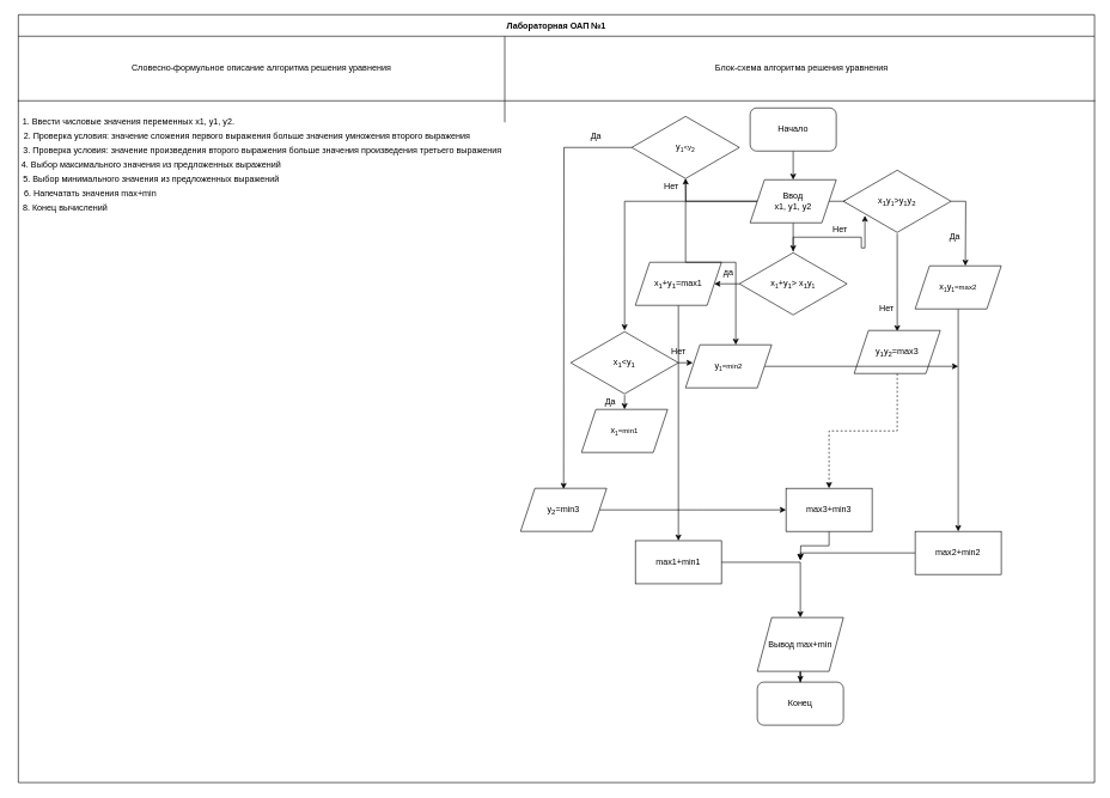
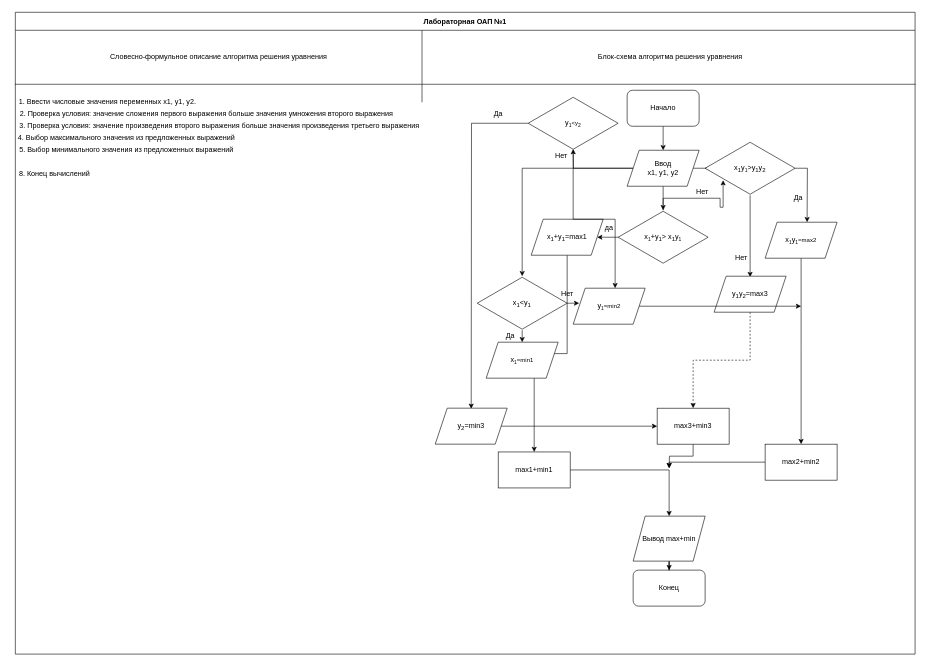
  <mxCell id="0" />
  <mxCell id="1" parent="0" />
  <mxCell id="2" value="Лабораторная ОАП №1" style="shape=table;startSize=30;container=1;collapsible=0;childLayout=tableLayout;fixedRows=1;rowLines=0;fontStyle=1;align=center;pointerEvents=1;" vertex="1" parent="1"><mxGeometry x="25" y="20" width="1500" height="1070" as="geometry" /></mxCell>
  <mxCell id="3" value="" style="shape=partialRectangle;html=1;whiteSpace=wrap;collapsible=0;dropTarget=0;pointerEvents=1;fillColor=none;top=0;left=0;bottom=1;right=0;points=[[0,0.5],[1,0.5]];portConstraint=eastwest;" vertex="1" parent="2"><mxGeometry y="30" width="1500" height="90" as="geometry" /></mxCell>
  <mxCell id="4" value="&lt;font style=&quot;vertical-align: inherit&quot;&gt;&lt;font style=&quot;vertical-align: inherit&quot;&gt;Словесно-формульное описание алгоритма решения уравнения&lt;/font&gt;&lt;/font&gt;" style="shape=partialRectangle;html=1;whiteSpace=wrap;connectable=0;fillColor=none;top=0;left=0;bottom=0;right=0;overflow=hidden;pointerEvents=1;" vertex="1" parent="3"><mxGeometry width="678" height="90" as="geometry" /></mxCell>
  <mxCell id="5" value="&lt;font style=&quot;vertical-align: inherit&quot;&gt;&lt;font style=&quot;vertical-align: inherit&quot;&gt;Блок-схема алгоритма решения уравнения&lt;/font&gt;&lt;/font&gt;" style="shape=partialRectangle;html=1;whiteSpace=wrap;connectable=0;fillColor=none;top=0;left=0;bottom=0;right=0;align=center;spacingLeft=6;overflow=hidden;pointerEvents=1;" vertex="1" parent="3"><mxGeometry x="678" width="822" height="90" as="geometry" /></mxCell>
  <mxCell id="6" value="" style="shape=partialRectangle;html=1;whiteSpace=wrap;collapsible=0;dropTarget=0;pointerEvents=1;fillColor=none;top=0;left=0;bottom=0;right=0;points=[[0,0.5],[1,0.5]];portConstraint=eastwest;" vertex="1" parent="2"><mxGeometry y="120" width="1500" height="30" as="geometry" /></mxCell>
  <mxCell id="7" value="" style="shape=partialRectangle;html=1;whiteSpace=wrap;connectable=0;fillColor=none;top=0;left=0;bottom=0;right=0;overflow=hidden;pointerEvents=1;" vertex="1" parent="6"><mxGeometry width="678" height="30" as="geometry" /></mxCell>
  <mxCell id="8" value="" style="shape=partialRectangle;html=1;whiteSpace=wrap;connectable=0;fillColor=none;top=0;left=0;bottom=0;right=0;align=left;spacingLeft=6;overflow=hidden;pointerEvents=1;" vertex="1" parent="6"><mxGeometry x="678" width="822" height="30" as="geometry" /></mxCell>
  <mxCell id="9" value="&lt;font style=&quot;vertical-align: inherit&quot;&gt;&lt;font style=&quot;vertical-align: inherit&quot;&gt;&lt;font style=&quot;vertical-align: inherit&quot;&gt;&lt;font style=&quot;vertical-align: inherit&quot;&gt;1. Ввести числовые значения переменных x1, y1, y2.&amp;nbsp;&lt;/font&gt;&lt;/font&gt;&lt;/font&gt;&lt;/font&gt;" style="text;html=1;align=center;verticalAlign=middle;resizable=0;points=[];autosize=1;strokeColor=none;fillColor=none;" vertex="1" parent="1"><mxGeometry x="25" y="160" width="310" height="20" as="geometry" /></mxCell>
  <mxCell id="10" style="edgeStyle=orthogonalEdgeStyle;rounded=0;orthogonalLoop=1;jettySize=auto;html=1;entryX=0.5;entryY=0;entryDx=0;entryDy=0;" edge="1" parent="1" source="11" target="16"><mxGeometry relative="1" as="geometry" /></mxCell>
  <mxCell id="11" value="&lt;font style=&quot;vertical-align: inherit&quot;&gt;&lt;font style=&quot;vertical-align: inherit&quot;&gt;Начало&lt;/font&gt;&lt;/font&gt;" style="rounded=1;whiteSpace=wrap;html=1;align=center;" vertex="1" parent="1"><mxGeometry x="1045" y="150" width="120" height="60" as="geometry" /></mxCell>
  <mxCell id="12" value="" style="edgeStyle=orthogonalEdgeStyle;rounded=0;orthogonalLoop=1;jettySize=auto;html=1;" edge="1" parent="1" source="16"><mxGeometry relative="1" as="geometry"><mxPoint x="1105" y="350" as="targetPoint" /></mxGeometry></mxCell>
  <mxCell id="13" style="edgeStyle=orthogonalEdgeStyle;rounded=0;orthogonalLoop=1;jettySize=auto;html=1;fontColor=#000000;" edge="1" parent="1" source="16"><mxGeometry relative="1" as="geometry"><mxPoint x="1175" y="280" as="targetPoint" /></mxGeometry></mxCell>
  <mxCell id="14" style="edgeStyle=orthogonalEdgeStyle;rounded=0;orthogonalLoop=1;jettySize=auto;html=1;fontColor=#000000;" edge="1" parent="1" source="16" target="34"><mxGeometry relative="1" as="geometry" /></mxCell>
  <mxCell id="15" style="edgeStyle=orthogonalEdgeStyle;rounded=0;orthogonalLoop=1;jettySize=auto;html=1;fontColor=#000000;" edge="1" parent="1" source="16"><mxGeometry relative="1" as="geometry"><mxPoint x="955" y="248" as="targetPoint" /></mxGeometry></mxCell>
  <mxCell id="16" value="&lt;font style=&quot;vertical-align: inherit&quot;&gt;&lt;font style=&quot;vertical-align: inherit&quot;&gt;Ввод&lt;br&gt;x1, y1, y2&lt;br&gt;&lt;/font&gt;&lt;/font&gt;" style="shape=parallelogram;perimeter=parallelogramPerimeter;whiteSpace=wrap;html=1;fixedSize=1;align=center;" vertex="1" parent="1"><mxGeometry x="1045" y="250" width="120" height="60" as="geometry" /></mxCell>
  <mxCell id="17" style="edgeStyle=orthogonalEdgeStyle;rounded=0;orthogonalLoop=1;jettySize=auto;html=1;fontColor=#000000;" edge="1" parent="1" source="19"><mxGeometry relative="1" as="geometry"><mxPoint x="995" y="395" as="targetPoint" /></mxGeometry></mxCell>
  <mxCell id="18" style="edgeStyle=orthogonalEdgeStyle;rounded=0;orthogonalLoop=1;jettySize=auto;html=1;entryX=0.2;entryY=0.722;entryDx=0;entryDy=0;entryPerimeter=0;fontColor=#000000;" edge="1" parent="1" source="19" target="25"><mxGeometry relative="1" as="geometry" /></mxCell>
  <mxCell id="19" value="&lt;font&gt;&lt;font&gt;&lt;font&gt;&lt;font style=&quot;vertical-align: inherit&quot;&gt;х&lt;/font&gt;&lt;font style=&quot;font-size: 10px&quot;&gt;&lt;sub&gt;1&lt;/sub&gt;&lt;/font&gt;&lt;/font&gt;&lt;/font&gt;&lt;font&gt;&lt;font&gt;&lt;font style=&quot;vertical-align: inherit&quot;&gt;+у&lt;/font&gt;&lt;font&gt;&lt;sub&gt;1&lt;/sub&gt;&lt;/font&gt;&lt;/font&gt;&lt;font&gt;&lt;font&gt;&lt;span style=&quot;vertical-align: inherit&quot;&gt;&amp;gt; х&lt;/span&gt;&lt;sub&gt;1&lt;/sub&gt;y&lt;font size=&quot;1&quot;&gt;&lt;sub&gt;1&lt;/sub&gt;&lt;/font&gt;&lt;/font&gt;&lt;/font&gt;&lt;/font&gt;&lt;/font&gt;" style="html=1;whiteSpace=wrap;aspect=fixed;shape=isoRectangle;fontColor=#000000;align=center;" vertex="1" parent="1"><mxGeometry x="1030" y="350" width="150" height="90" as="geometry" /></mxCell>
  <mxCell id="20" style="edgeStyle=orthogonalEdgeStyle;rounded=0;orthogonalLoop=1;jettySize=auto;html=1;fontColor=#000000;" edge="1" parent="1" source="21" target="46"><mxGeometry relative="1" as="geometry"><mxPoint x="945" y="783" as="targetPoint" /></mxGeometry></mxCell>
  <mxCell id="21" value="&lt;font&gt;&lt;font style=&quot;vertical-align: inherit&quot;&gt;x&lt;/font&gt;&lt;font&gt;&lt;sub&gt;1&lt;/sub&gt;+y&lt;sub&gt;1&lt;/sub&gt;=max1&lt;/font&gt;&lt;/font&gt;" style="shape=parallelogram;perimeter=parallelogramPerimeter;whiteSpace=wrap;html=1;fixedSize=1;fontColor=#000000;align=center;" vertex="1" parent="1"><mxGeometry x="885" y="365" width="120" height="60" as="geometry" /></mxCell>
  <mxCell id="22" value="&lt;font style=&quot;vertical-align: inherit&quot;&gt;&lt;font style=&quot;vertical-align: inherit&quot;&gt;да&lt;/font&gt;&lt;/font&gt;" style="text;html=1;strokeColor=none;fillColor=none;align=center;verticalAlign=middle;whiteSpace=wrap;rounded=0;fontColor=#000000;" vertex="1" parent="1"><mxGeometry x="995" y="370" width="40" height="20" as="geometry" /></mxCell>
  <mxCell id="23" style="edgeStyle=orthogonalEdgeStyle;rounded=0;orthogonalLoop=1;jettySize=auto;html=1;fontColor=#000000;" edge="1" parent="1" source="25"><mxGeometry relative="1" as="geometry"><mxPoint x="1345" y="370" as="targetPoint" /></mxGeometry></mxCell>
  <mxCell id="24" style="edgeStyle=orthogonalEdgeStyle;rounded=0;orthogonalLoop=1;jettySize=auto;html=1;fontColor=#000000;" edge="1" parent="1" source="25"><mxGeometry relative="1" as="geometry"><mxPoint x="1250" y="461.379" as="targetPoint" /></mxGeometry></mxCell>
  <mxCell id="25" value="x&lt;sub&gt;1&lt;/sub&gt;y&lt;span style=&quot;font-size: 10px&quot;&gt;&lt;sub&gt;1&lt;/sub&gt;&lt;/span&gt;&amp;gt;y&lt;sub&gt;1&lt;/sub&gt;y&lt;sub&gt;2&lt;/sub&gt;" style="html=1;whiteSpace=wrap;aspect=fixed;shape=isoRectangle;fontColor=#000000;align=center;" vertex="1" parent="1"><mxGeometry x="1175" y="235" width="150" height="90" as="geometry" /></mxCell>
  <mxCell id="26" value="Да" style="text;html=1;align=center;verticalAlign=middle;resizable=0;points=[];autosize=1;strokeColor=none;fillColor=none;fontColor=#000000;" vertex="1" parent="1"><mxGeometry x="1315" y="320" width="30" height="20" as="geometry" /></mxCell>
  <mxCell id="27" style="edgeStyle=orthogonalEdgeStyle;rounded=0;orthogonalLoop=1;jettySize=auto;html=1;fontColor=#000000;" edge="1" parent="1" source="28"><mxGeometry relative="1" as="geometry"><mxPoint x="1335" y="740" as="targetPoint" /></mxGeometry></mxCell>
  <mxCell id="28" value="x&lt;span style=&quot;font-size: 10px&quot;&gt;&lt;sub&gt;1&lt;/sub&gt;&lt;/span&gt;y&lt;span style=&quot;font-size: 10px&quot;&gt;&lt;sub&gt;1&lt;/sub&gt;=max2&lt;/span&gt;" style="shape=parallelogram;perimeter=parallelogramPerimeter;whiteSpace=wrap;html=1;fixedSize=1;fontColor=#000000;align=center;" vertex="1" parent="1"><mxGeometry x="1275" y="370" width="120" height="60" as="geometry" /></mxCell>
  <mxCell id="29" value="Нет" style="text;html=1;align=center;verticalAlign=middle;resizable=0;points=[];autosize=1;strokeColor=none;fillColor=none;fontColor=#000000;" vertex="1" parent="1"><mxGeometry x="1215" y="420" width="40" height="20" as="geometry" /></mxCell>
  <mxCell id="30" style="edgeStyle=orthogonalEdgeStyle;rounded=0;orthogonalLoop=1;jettySize=auto;html=1;fontColor=#000000;dashed=1;" edge="1" parent="1" source="31" target="50"><mxGeometry relative="1" as="geometry"><mxPoint x="1165" y="700" as="targetPoint" /></mxGeometry></mxCell>
  <mxCell id="31" value="y&lt;sub&gt;1&lt;/sub&gt;y&lt;sub&gt;2&lt;/sub&gt;=max3" style="shape=parallelogram;perimeter=parallelogramPerimeter;whiteSpace=wrap;html=1;fixedSize=1;fontColor=#000000;align=center;" vertex="1" parent="1"><mxGeometry x="1190" y="460" width="120" height="60" as="geometry" /></mxCell>
  <mxCell id="32" style="edgeStyle=orthogonalEdgeStyle;rounded=0;orthogonalLoop=1;jettySize=auto;html=1;fontColor=#000000;" edge="1" parent="1" source="34"><mxGeometry relative="1" as="geometry"><mxPoint x="870" y="570" as="targetPoint" /></mxGeometry></mxCell>
  <mxCell id="33" style="edgeStyle=orthogonalEdgeStyle;rounded=0;orthogonalLoop=1;jettySize=auto;html=1;fontColor=#000000;" edge="1" parent="1" source="34"><mxGeometry relative="1" as="geometry"><mxPoint x="965" y="505" as="targetPoint" /></mxGeometry></mxCell>
  <mxCell id="34" value="x&lt;sub&gt;1&lt;/sub&gt;&amp;lt;y&lt;sub&gt;1&lt;/sub&gt;" style="html=1;whiteSpace=wrap;aspect=fixed;shape=isoRectangle;fontColor=#000000;align=center;" vertex="1" parent="1"><mxGeometry x="795" y="460" width="150" height="90" as="geometry" /></mxCell>
  <mxCell id="35" value="x&lt;span style=&quot;font-size: 10px&quot;&gt;&lt;sub&gt;1&lt;/sub&gt;=min1&lt;/span&gt;" style="shape=parallelogram;perimeter=parallelogramPerimeter;whiteSpace=wrap;html=1;fixedSize=1;fontColor=#000000;align=center;" vertex="1" parent="1"><mxGeometry x="810" y="570" width="120" height="60" as="geometry" /></mxCell>
  <mxCell id="36" value="Да" style="text;html=1;align=center;verticalAlign=middle;resizable=0;points=[];autosize=1;strokeColor=none;fillColor=none;fontColor=#000000;" vertex="1" parent="1"><mxGeometry x="835" y="550" width="30" height="20" as="geometry" /></mxCell>
  <mxCell id="37" value="Нет" style="text;html=1;align=center;verticalAlign=middle;resizable=0;points=[];autosize=1;strokeColor=none;fillColor=none;fontColor=#000000;" vertex="1" parent="1"><mxGeometry x="925" y="480" width="40" height="20" as="geometry" /></mxCell>
  <mxCell id="38" style="edgeStyle=orthogonalEdgeStyle;rounded=0;orthogonalLoop=1;jettySize=auto;html=1;fontColor=#000000;" edge="1" parent="1" source="39"><mxGeometry relative="1" as="geometry"><mxPoint x="1335" y="510" as="targetPoint" /></mxGeometry></mxCell>
  <mxCell id="39" value="y&lt;span style=&quot;font-size: 10px&quot;&gt;&lt;sub&gt;1&lt;/sub&gt;=min2&lt;/span&gt;" style="shape=parallelogram;perimeter=parallelogramPerimeter;whiteSpace=wrap;html=1;fixedSize=1;fontColor=#000000;align=center;" vertex="1" parent="1"><mxGeometry x="955" y="480" width="120" height="60" as="geometry" /></mxCell>
  <mxCell id="40" style="edgeStyle=orthogonalEdgeStyle;rounded=0;orthogonalLoop=1;jettySize=auto;html=1;entryX=0.583;entryY=0;entryDx=0;entryDy=0;entryPerimeter=0;fontColor=#000000;" edge="1" parent="1" source="42" target="39"><mxGeometry relative="1" as="geometry" /></mxCell>
  <mxCell id="41" style="edgeStyle=orthogonalEdgeStyle;rounded=0;orthogonalLoop=1;jettySize=auto;html=1;fontColor=#000000;" edge="1" parent="1" source="42"><mxGeometry relative="1" as="geometry"><mxPoint x="785" y="681" as="targetPoint" /></mxGeometry></mxCell>
  <mxCell id="42" value="y&lt;span style=&quot;font-size: 10px&quot;&gt;&lt;sub&gt;1&lt;/sub&gt;&amp;lt;y&lt;sub&gt;2&lt;/sub&gt;&lt;/span&gt;" style="html=1;whiteSpace=wrap;aspect=fixed;shape=isoRectangle;fontColor=#000000;align=center;" vertex="1" parent="1"><mxGeometry x="880" y="160" width="150" height="90" as="geometry" /></mxCell>
  <mxCell id="43" style="edgeStyle=orthogonalEdgeStyle;rounded=0;orthogonalLoop=1;jettySize=auto;html=1;fontColor=#000000;" edge="1" parent="1" source="44"><mxGeometry relative="1" as="geometry"><mxPoint x="1095" y="710" as="targetPoint" /></mxGeometry></mxCell>
  <mxCell id="44" value="y&lt;sub&gt;2&lt;/sub&gt;=min3" style="shape=parallelogram;perimeter=parallelogramPerimeter;whiteSpace=wrap;html=1;fixedSize=1;fontColor=#000000;align=center;" vertex="1" parent="1"><mxGeometry x="725" y="680" width="120" height="60" as="geometry" /></mxCell>
  <mxCell id="45" style="edgeStyle=orthogonalEdgeStyle;rounded=0;orthogonalLoop=1;jettySize=auto;html=1;fontColor=#000000;entryX=0.5;entryY=0;entryDx=0;entryDy=0;" edge="1" parent="1" source="46" target="52"><mxGeometry relative="1" as="geometry"><mxPoint x="1035" y="783" as="targetPoint" /></mxGeometry></mxCell>
- <mxCell id="46" value="max1+min1" style="rounded=0;whiteSpace=wrap;html=1;fontColor=#000000;align=center;" vertex="1" parent="1"><mxGeometry x="885" y="753" width="120" height="60" as="geometry" /></mxCell>
+ <mxCell id="46" value="max1+min1" style="rounded=0;whiteSpace=wrap;html=1;fontColor=#000000;align=center;" vertex="1" parent="1"><mxGeometry x="830" y="753" width="120" height="60" as="geometry" /></mxCell>
  <mxCell id="47" style="edgeStyle=orthogonalEdgeStyle;rounded=0;orthogonalLoop=1;jettySize=auto;html=1;fontColor=#000000;" edge="1" parent="1" source="48"><mxGeometry relative="1" as="geometry"><mxPoint x="1115" y="780" as="targetPoint" /><Array as="points"><mxPoint x="1115" y="770" /></Array></mxGeometry></mxCell>
  <mxCell id="48" value="max2+min2" style="rounded=0;whiteSpace=wrap;html=1;fontColor=#000000;align=center;" vertex="1" parent="1"><mxGeometry x="1275" y="740" width="120" height="60" as="geometry" /></mxCell>
  <mxCell id="49" style="edgeStyle=orthogonalEdgeStyle;rounded=0;orthogonalLoop=1;jettySize=auto;html=1;fontColor=#000000;" edge="1" parent="1" source="50"><mxGeometry relative="1" as="geometry"><mxPoint x="1115" y="780" as="targetPoint" /></mxGeometry></mxCell>
  <mxCell id="50" value="max3+min3" style="rounded=0;whiteSpace=wrap;html=1;fontColor=#000000;align=center;" vertex="1" parent="1"><mxGeometry x="1095" y="680" width="120" height="60" as="geometry" /></mxCell>
  <mxCell id="51" style="edgeStyle=orthogonalEdgeStyle;rounded=0;orthogonalLoop=1;jettySize=auto;html=1;entryX=0.5;entryY=0;entryDx=0;entryDy=0;fontColor=#000000;" edge="1" parent="1" source="52" target="53"><mxGeometry relative="1" as="geometry" /></mxCell>
  <mxCell id="52" value="Вывод max+min" style="shape=parallelogram;perimeter=parallelogramPerimeter;whiteSpace=wrap;html=1;fixedSize=1;fontColor=#000000;align=center;" vertex="1" parent="1"><mxGeometry x="1055" y="860" width="120" height="75" as="geometry" /></mxCell>
  <mxCell id="53" value="Конец" style="rounded=1;whiteSpace=wrap;html=1;align=center;" vertex="1" parent="1"><mxGeometry x="1055" y="950" width="120" height="60" as="geometry" /></mxCell>
  <mxCell id="54" value="Нет" style="text;html=1;align=center;verticalAlign=middle;resizable=0;points=[];autosize=1;strokeColor=none;fillColor=none;fontColor=#000000;" vertex="1" parent="1"><mxGeometry x="1150" y="310" width="40" height="20" as="geometry" /></mxCell>
  <mxCell id="55" value="Нет" style="text;html=1;align=center;verticalAlign=middle;resizable=0;points=[];autosize=1;strokeColor=none;fillColor=none;fontColor=#000000;" vertex="1" parent="1"><mxGeometry x="915" y="250" width="40" height="20" as="geometry" /></mxCell>
  <mxCell id="56" value="Да" style="text;html=1;align=center;verticalAlign=middle;resizable=0;points=[];autosize=1;strokeColor=none;fillColor=none;fontColor=#000000;" vertex="1" parent="1"><mxGeometry x="815" y="180" width="30" height="20" as="geometry" /></mxCell>
  <mxCell id="57" value="2. Проверка условия: значение сложения первого выражения больше значения умножения второго выражения&amp;nbsp;" style="text;html=1;align=center;verticalAlign=middle;resizable=0;points=[];autosize=1;strokeColor=none;fillColor=none;fontColor=#000000;" vertex="1" parent="1"><mxGeometry x="25" y="180" width="640" height="20" as="geometry" /></mxCell>
  <mxCell id="58" value="3. Проверка условия: значение произведения второго выражения больше значения произведения третьего выражения" style="text;html=1;align=center;verticalAlign=middle;resizable=0;points=[];autosize=1;strokeColor=none;fillColor=none;fontColor=#000000;" vertex="1" parent="1"><mxGeometry x="25" y="200" width="680" height="20" as="geometry" /></mxCell>
  <mxCell id="59" value="4. Выбор максимального значения из предложенных выражений" style="text;html=1;align=center;verticalAlign=middle;resizable=0;points=[];autosize=1;strokeColor=none;fillColor=none;fontColor=#000000;" vertex="1" parent="1"><mxGeometry x="20" y="220" width="380" height="20" as="geometry" /></mxCell>
  <mxCell id="60" value="5. Выбор минимального значения из предложенных выражений" style="text;html=1;align=center;verticalAlign=middle;resizable=0;points=[];autosize=1;strokeColor=none;fillColor=none;fontColor=#000000;" vertex="1" parent="1"><mxGeometry x="25" y="240" width="370" height="20" as="geometry" /></mxCell>
- <mxCell id="61" value="6. Напечатать значения max+min" style="text;html=1;align=center;verticalAlign=middle;resizable=0;points=[];autosize=1;strokeColor=none;fillColor=none;fontColor=#000000;" vertex="1" parent="1"><mxGeometry x="25" y="260" width="200" height="20" as="geometry" /></mxCell>
  <mxCell id="62" value="8. Конец вычислений" style="text;html=1;align=center;verticalAlign=middle;resizable=0;points=[];autosize=1;strokeColor=none;fillColor=none;fontColor=#000000;" vertex="1" parent="1"><mxGeometry x="25" y="280" width="130" height="20" as="geometry" /></mxCell>
